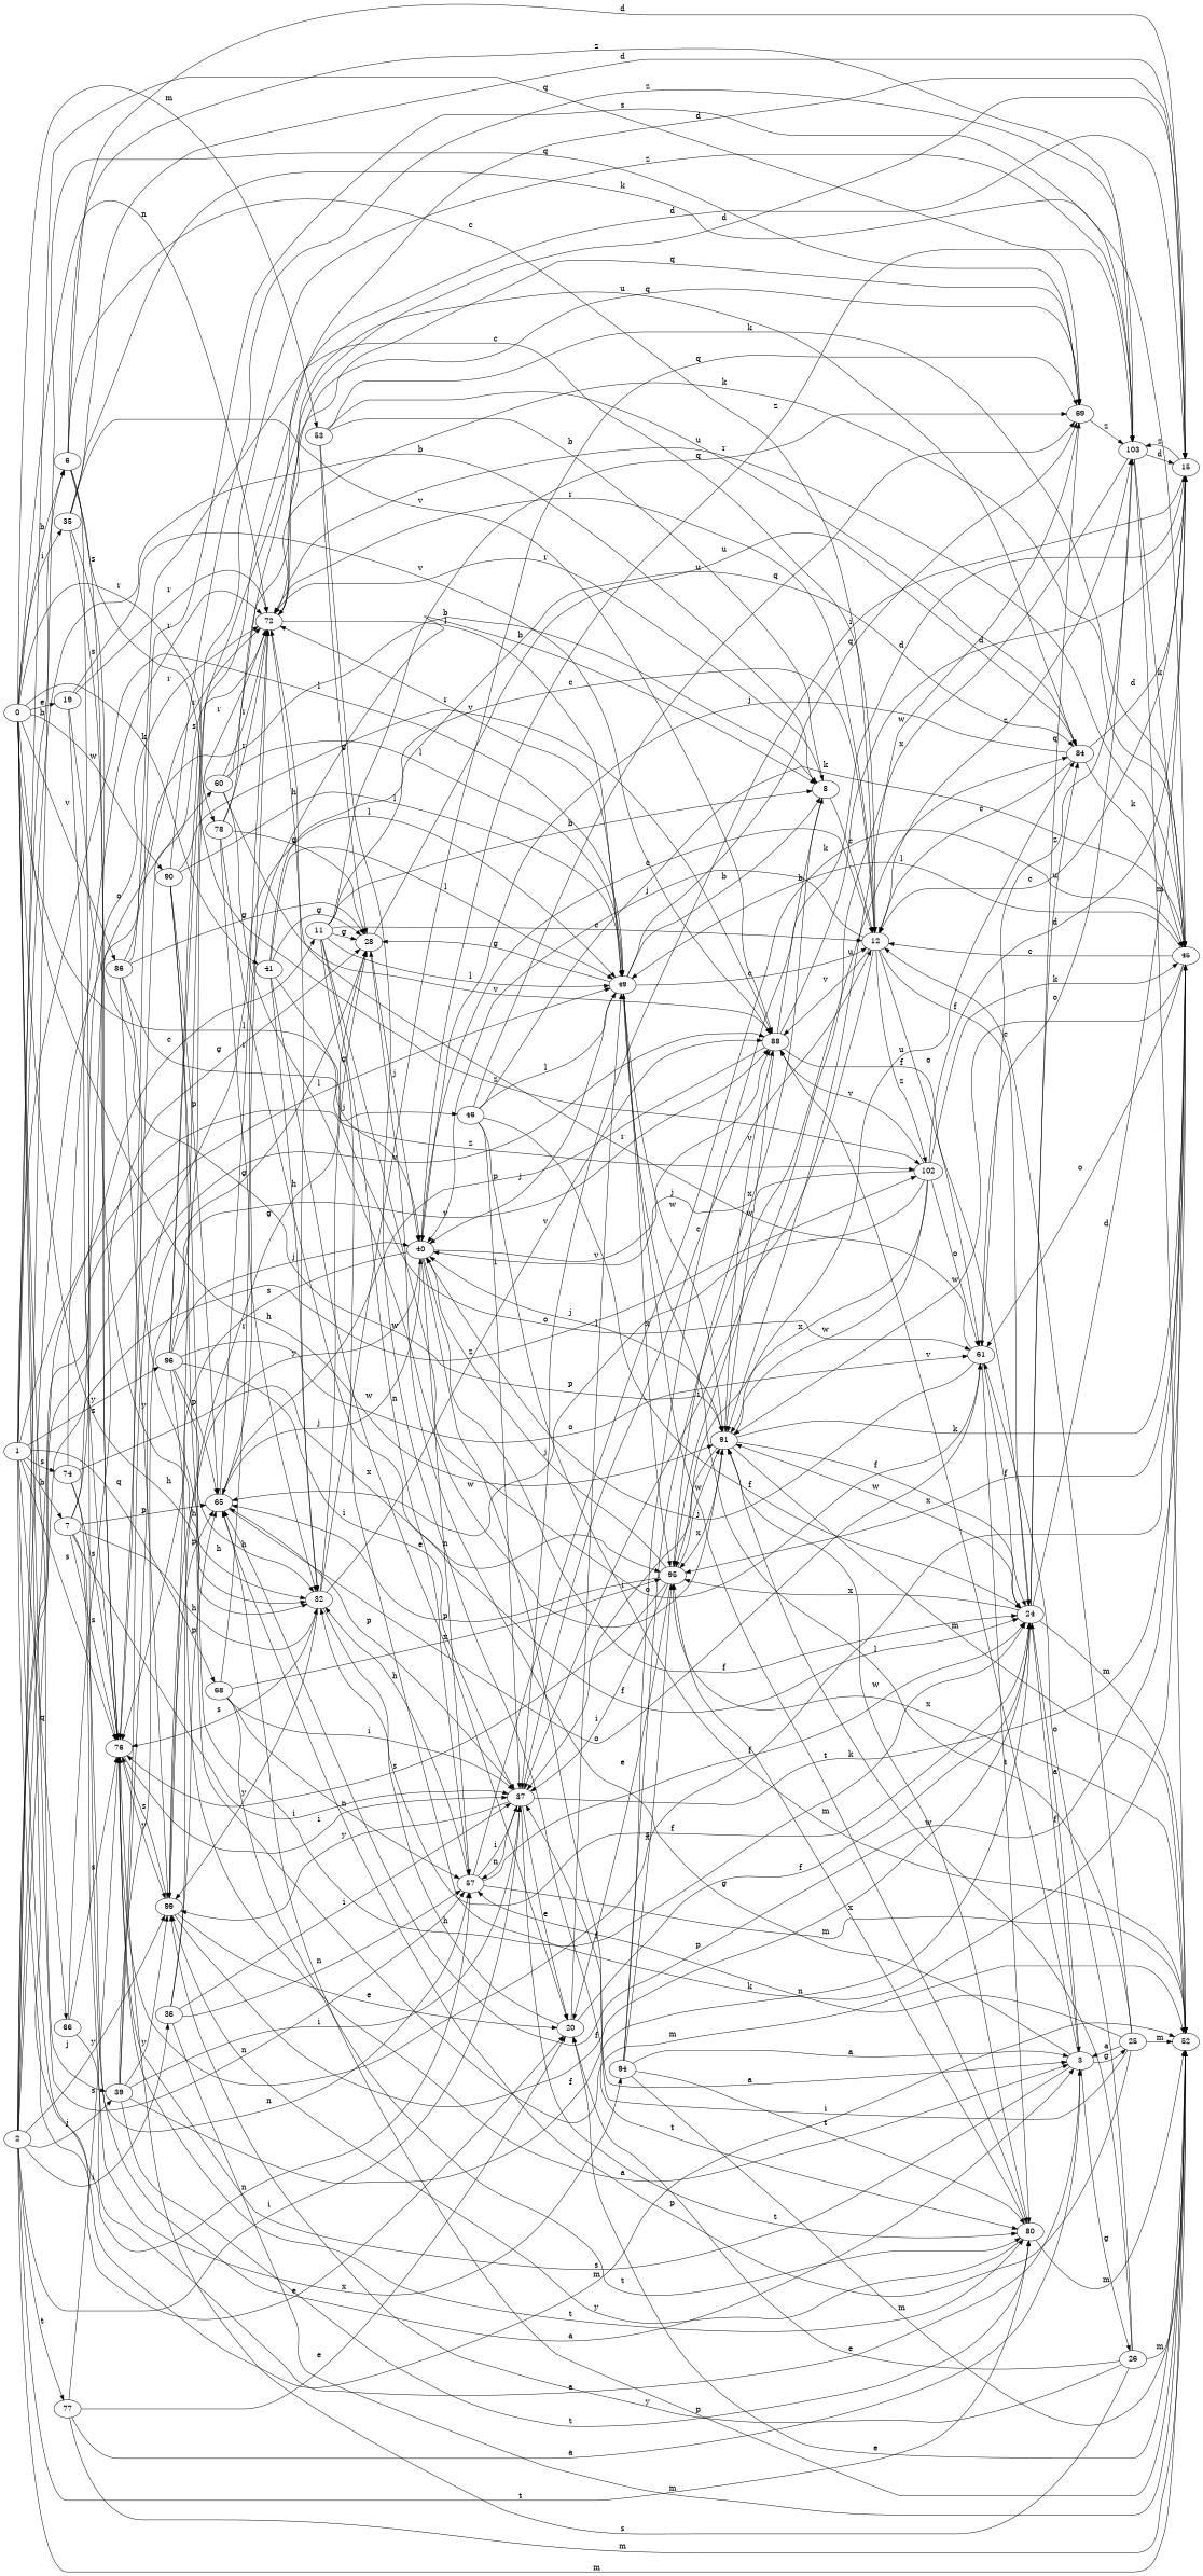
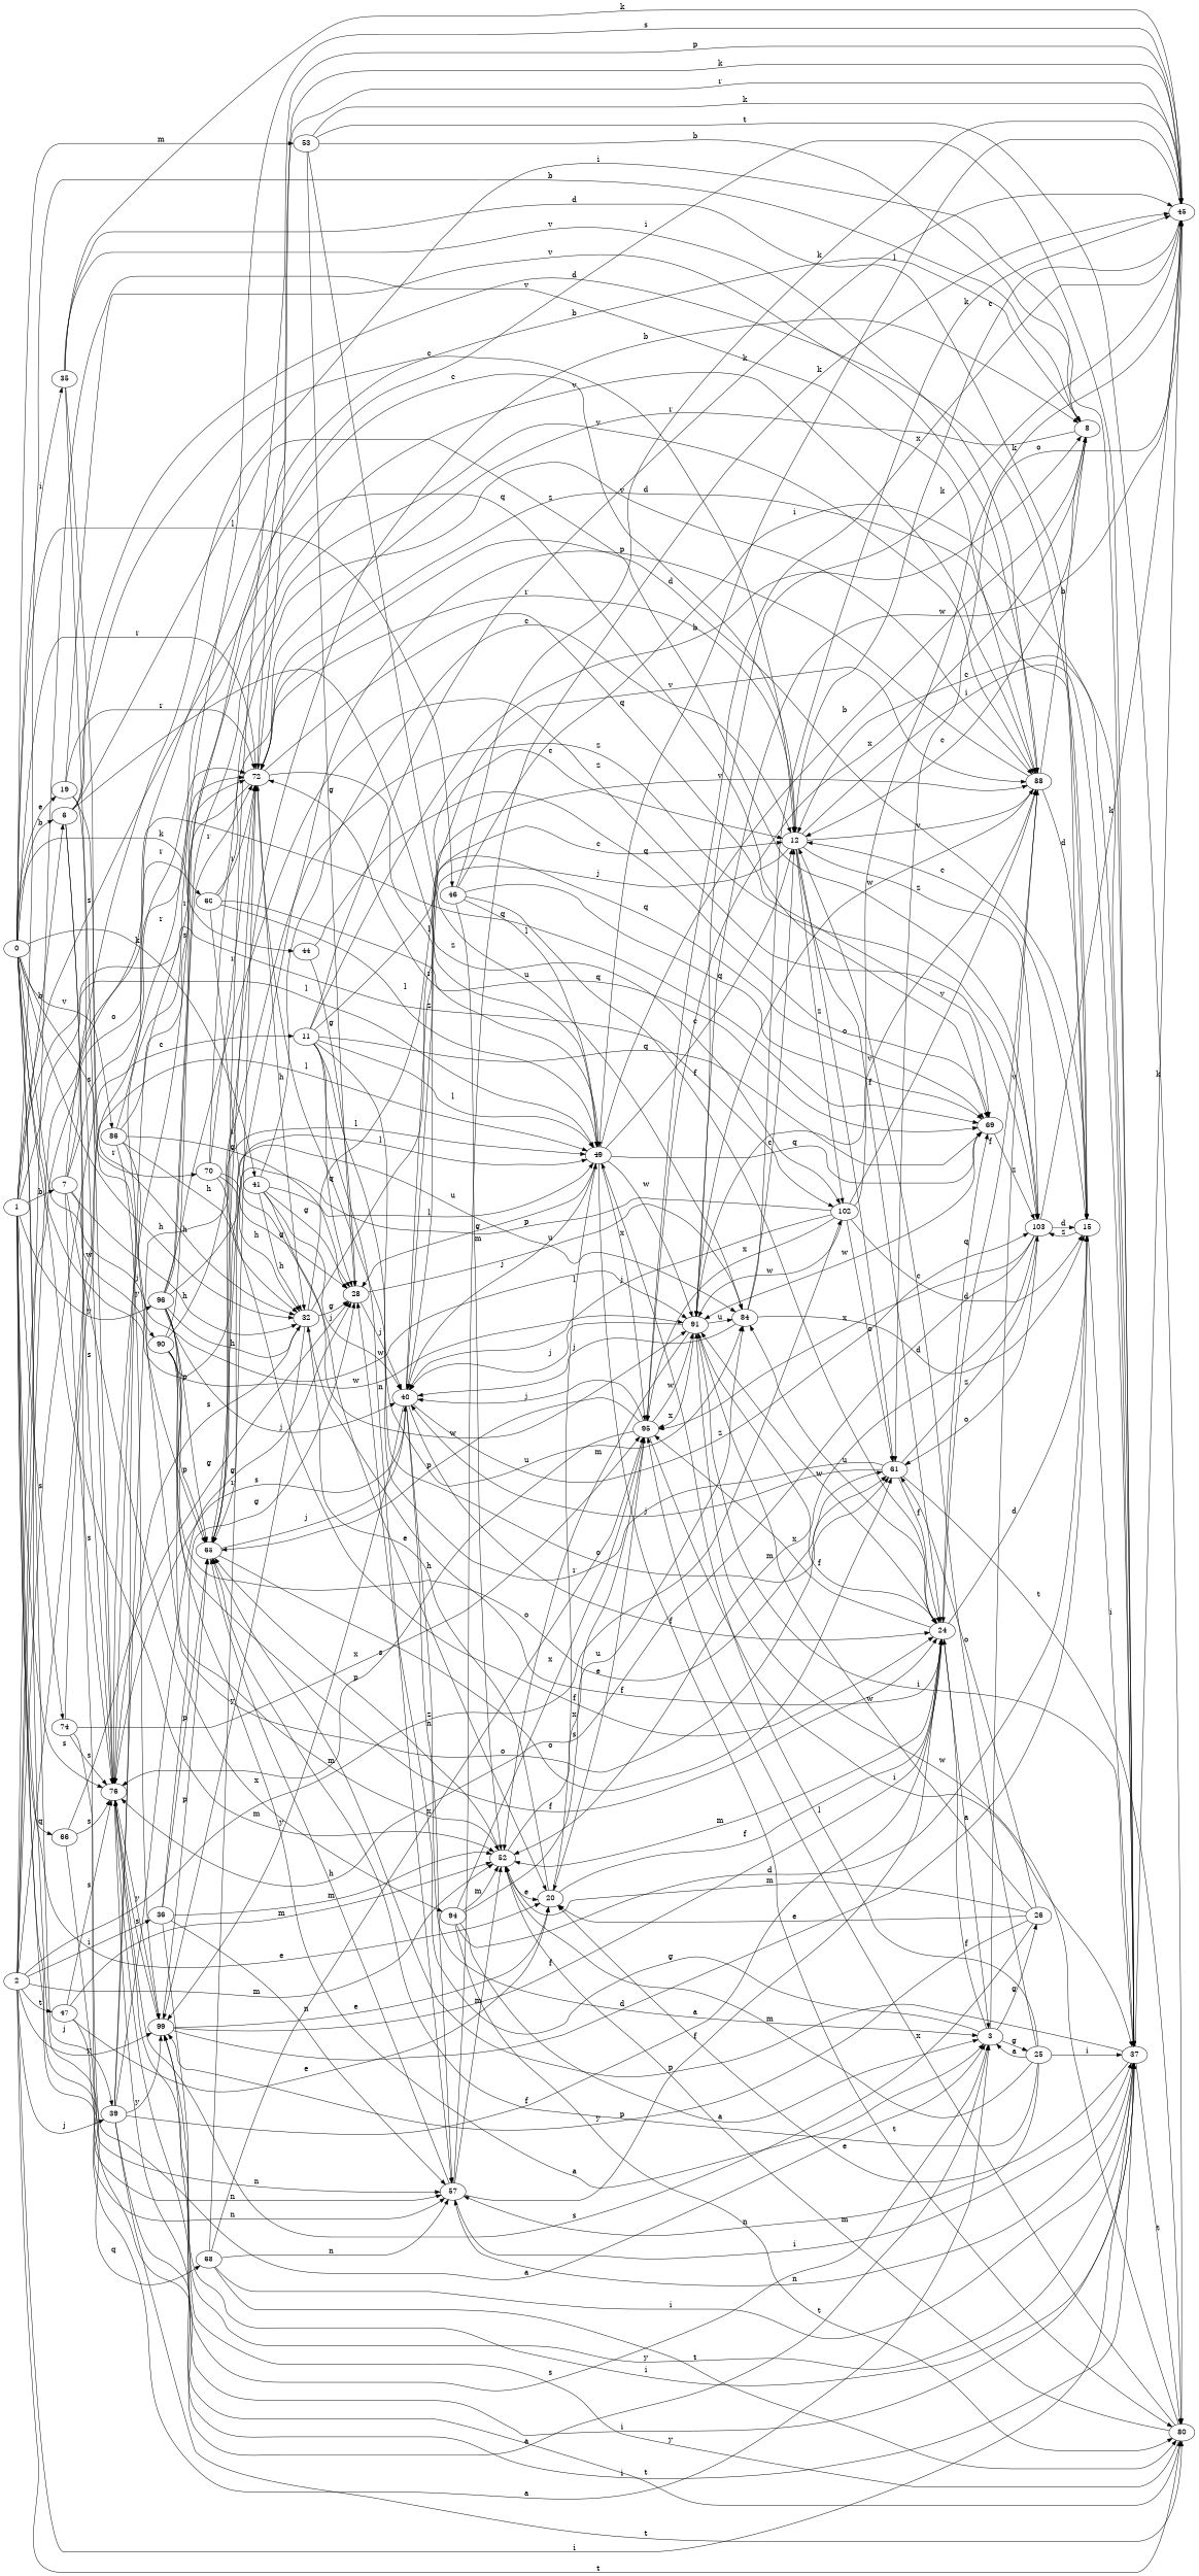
  strict digraph {
    rankdir=LR
    0
    6
    19
    32
    35
    39
    41
+   44
    46
    53
    n11 [label=52]
    57
-   70 [label=78]
+   70
    72
    86
    90
    91
    76
    102
    3
    12
    15
    103
    88
    69
    99
    24
    28
    45
    49
    37
    80
    20
    40
    8
    84
    65
    95
    61
    1
    7
    66
    68
    74
    96
    94
    2
    11
    36
    60
-   77
+   77 [label=47]
    25
    26
    0 -> 6 [label=b]
    0 -> 19 [label=e]
    0 -> 32 [label=h]
    0 -> 35 [label=i]
    0 -> 39 [label=j]
    0 -> 41 [label=k]
+   0 -> 44 [label=k]
    0 -> 46 [label=l]
    0 -> 53 [label=m]
    0 -> n11 [label=m]
    0 -> 57 [label=n]
    0 -> 70 [label=r]
-   0 -> 72 [label=n]
+   0 -> 72 [label=r]
    0 -> 86 [label=v]
    0 -> 90 [label=w]
    0 -> 91 [label=w]
    6 -> 76 [label=s]
    6 -> 102 [label=z]
    6 -> 3 [label=a]
    6 -> 12 [label=c]
    6 -> 15 [label=d]
    6 -> 103 [label=z]
    19 -> 72 [label=r]
    19 -> 91 [label=w]
    19 -> 76 [label=s]
    19 -> 88 [label=v]
    32 -> 76 [label=s]
    32 -> 88 [label=v]
    32 -> 69 [label=q]
    32 -> 99 [label=y]
    32 -> 24 [label=f]
    32 -> 28 [label=g]
    35 -> 32 [label=h]
    35 -> 76 [label=s]
    35 -> 15 [label=d]
    35 -> 88 [label=v]
    35 -> 45 [label=k]
    39 -> 88 [label=v]
    39 -> 99 [label=y]
    39 -> 24 [label=f]
    39 -> 28 [label=g]
    39 -> 49 [label=l]
    39 -> 37 [label=i]
    39 -> 80 [label=t]
    41 -> 32 [label=h]
    41 -> 12 [label=c]
    41 -> 28 [label=g]
    41 -> 49 [label=l]
    41 -> 20 [label=e]
    41 -> 40 [label=j]
+   44 -> 69 [label=q]
+   44 -> 28 [label=g]
    46 -> n11 [label=m]
    46 -> 69 [label=q]
    46 -> 24 [label=f]
    46 -> 45 [label=k]
    46 -> 49 [label=l]
    46 -> 37 [label=i]
    53 -> 28 [label=g]
    53 -> 45 [label=k]
    53 -> 80 [label=t]
    53 -> 8 [label=b]
    53 -> 84 [label=u]
    n11 -> 20 [label=e]
    n11 -> 65 [label=p]
    n11 -> 95 [label=x]
-   57 -> 32 [label=h]
+   57 -> 65 [label=h]
    57 -> n11 [label=m]
    57 -> 24 [label=f]
    57 -> 45 [label=k]
    57 -> 37 [label=i]
    70 -> 32 [label=h]
    70 -> 72 [label=r]
    70 -> 15 [label=d]
    70 -> 24 [label=f]
    70 -> 28 [label=g]
    72 -> 32 [label=h]
    72 -> 76 [label=s]
    72 -> 15 [label=d]
    72 -> 69 [label=q]
    72 -> 45 [label=k]
    72 -> 49 [label=l]
    86 -> 32 [label=h]
    86 -> 72 [label=r]
    86 -> 12 [label=c]
    86 -> 99 [label=y]
    86 -> 28 [label=g]
    86 -> 61 [label=o]
    90 -> n11 [label=m]
    90 -> 103 [label=z]
    90 -> 88 [label=v]
    90 -> 24 [label=f]
    90 -> 49 [label=l]
    90 -> 65 [label=p]
    91 -> n11 [label=m]
    91 -> 88 [label=v]
    91 -> 24 [label=f]
    91 -> 45 [label=k]
    91 -> 37 [label=i]
    91 -> 40 [label=j]
    91 -> 84 [label=u]
    91 -> 95 [label=x]
    76 -> 99 [label=y]
    76 -> 37 [label=i]
    76 -> 80 [label=t]
    102 -> 91 [label=w]
    102 -> 15 [label=d]
    102 -> 88 [label=v]
    102 -> 45 [label=k]
    102 -> 40 [label=j]
    102 -> 65 [label=p]
    102 -> 95 [label=x]
    102 -> 61 [label=o]
    3 -> 76 [label=s]
    3 -> 88 [label=v]
    3 -> 24 [label=f]
    3 -> 28 [label=g]
    3 -> 25 [label=g]
    3 -> 26 [label=g]
    12 -> 72 [label=r]
    12 -> 102 [label=z]
    12 -> 103 [label=z]
    12 -> 88 [label=v]
    12 -> 24 [label=f]
    12 -> 37 [label=i]
    12 -> 40 [label=j]
    12 -> 61 [label=o]
    15 -> 12 [label=c]
    15 -> 103 [label=z]
    15 -> 37 [label=i]
    103 -> n11 [label=m]
    103 -> 76 [label=s]
    103 -> 15 [label=d]
    103 -> 45 [label=k]
    103 -> 95 [label=x]
    103 -> 61 [label=o]
    88 -> 91 [label=w]
    88 -> 15 [label=d]
    88 -> 24 [label=f]
    88 -> 8 [label=b]
    88 -> 65 [label=p]
    69 -> 91 [label=w]
    69 -> 103 [label=z]
    99 -> 76 [label=s]
    99 -> 15 [label=d]
    99 -> 24 [label=f]
    99 -> 20 [label=e]
    99 -> 65 [label=p]
    24 -> n11 [label=m]
    24 -> 91 [label=w]
    24 -> 3 [label=a]
    24 -> 15 [label=d]
    24 -> 69 [label=q]
    24 -> 84 [label=u]
    24 -> 95 [label=x]
    28 -> 40 [label=j]
    28 -> 84 [label=u]
    45 -> 72 [label=r]
    45 -> 91 [label=w]
    45 -> 76 [label=s]
    45 -> 12 [label=c]
    45 -> 49 [label=l]
    45 -> 65 [label=p]
    45 -> 95 [label=x]
    45 -> 61 [label=o]
    49 -> 72 [label=r]
    49 -> 91 [label=w]
    49 -> 12 [label=c]
    49 -> 69 [label=q]
    49 -> 28 [label=g]
    49 -> 80 [label=t]
    49 -> 40 [label=j]
    49 -> 8 [label=b]
    49 -> 95 [label=x]
    37 -> 57 [label=n]
    37 -> 12 [label=c]
    37 -> 99 [label=y]
    37 -> 45 [label=k]
    37 -> 80 [label=t]
    37 -> 20 [label=e]
    37 -> 65 [label=p]
    80 -> n11 [label=m]
    80 -> 91 [label=w]
    80 -> 99 [label=y]
    80 -> 95 [label=x]
    20 -> 32 [label=h]
    20 -> 24 [label=f]
    20 -> 49 [label=l]
    40 -> 57 [label=n]
    40 -> 76 [label=s]
    40 -> 3 [label=a]
    40 -> 12 [label=c]
    40 -> 103 [label=z]
    40 -> 88 [label=v]
    40 -> 99 [label=y]
    40 -> 24 [label=f]
    8 -> 72 [label=r]
    8 -> 12 [label=c]
    8 -> 95 [label=x]
    84 -> 12 [label=c]
    84 -> 15 [label=d]
    84 -> 45 [label=k]
    84 -> 40 [label=j]
    65 -> 72 [label=r]
    65 -> 40 [label=j]
    65 -> 8 [label=b]
    65 -> 61 [label=o]
    95 -> 91 [label=w]
    95 -> 76 [label=s]
    95 -> 37 [label=i]
    95 -> 20 [label=e]
    95 -> 40 [label=j]
    95 -> 65 [label=p]
    61 -> 72 [label=r]
    61 -> 103 [label=z]
    61 -> 24 [label=f]
    61 -> 80 [label=t]
    61 -> 40 [label=j]
    1 -> 6 [label=b]
    1 -> 57 [label=n]
    1 -> 76 [label=s]
    1 -> 102 [label=z]
    1 -> 69 [label=q]
    1 -> 49 [label=l]
    1 -> 20 [label=e]
    1 -> 8 [label=b]
    1 -> 7 [label=b]
    1 -> 66 [label=q]
    1 -> 68 [label=q]
    1 -> 74 [label=s]
    1 -> 96 [label=y]
    7 -> 32 [label=h]
    7 -> 72 [label=r]
    7 -> 76 [label=s]
    7 -> 37 [label=i]
    7 -> 8 [label=b]
-   7 -> 65 [label=p]
+   7 -> 65 [label=j]
    7 -> 94 [label=x]
    66 -> 76 [label=s]
    66 -> 3 [label=a]
    66 -> 28 [label=g]
    68 -> 57 [label=n]
    68 -> 72 [label=r]
    68 -> 37 [label=i]
    68 -> 80 [label=t]
    68 -> 95 [label=x]
    74 -> 57 [label=n]
    74 -> 72 [label=r]
    74 -> 76 [label=s]
    74 -> 95 [label=x]
    96 -> 32 [label=h]
    96 -> 72 [label=r]
    96 -> 3 [label=a]
    96 -> 103 [label=z]
    96 -> 37 [label=i]
    96 -> 40 [label=j]
    96 -> 84 [label=u]
    96 -> 65 [label=p]
    96 -> 61 [label=o]
    94 -> n11 [label=m]
    94 -> 3 [label=a]
    94 -> 15 [label=d]
    94 -> 80 [label=t]
    94 -> 84 [label=u]
    94 -> 95 [label=x]
    2 -> 39 [label=j]
    2 -> n11 [label=m]
    2 -> 102 [label=z]
    2 -> 88 [label=v]
    2 -> 69 [label=q]
    2 -> 99 [label=y]
    2 -> 49 [label=l]
    2 -> 37 [label=i]
    2 -> 80 [label=t]
    2 -> 11 [label=c]
    2 -> 36 [label=i]
    2 -> 60 [label=o]
    2 -> 77 [label=t]
    11 -> 57 [label=n]
    11 -> 12 [label=c]
    11 -> 69 [label=q]
-   11 -> 28 [label=g]
+   11 -> 28 [label=q]
    11 -> 45 [label=k]
    11 -> 49 [label=l]
    11 -> 8 [label=b]
    11 -> 84 [label=u]
    11 -> 61 [label=o]
    36 -> n11 [label=m]
    36 -> 57 [label=n]
    36 -> 28 [label=g]
    36 -> 37 [label=i]
    36 -> 65 [label=p]
    60 -> 72 [label=r]
    60 -> 91 [label=w]
    60 -> 88 [label=v]
    60 -> 69 [label=q]
    60 -> 49 [label=l]
    77 -> n11 [label=m]
    77 -> 76 [label=s]
    77 -> 3 [label=a]
    77 -> 20 [label=e]
    25 -> n11 [label=m]
    25 -> 57 [label=n]
    25 -> 3 [label=a]
    25 -> 12 [label=c]
    25 -> 49 [label=l]
    25 -> 37 [label=i]
    25 -> 65 [label=p]
    26 -> n11 [label=m]
    26 -> 91 [label=w]
    26 -> 76 [label=s]
    26 -> 99 [label=y]
    26 -> 20 [label=e]
    26 -> 61 [label=o]
  }
